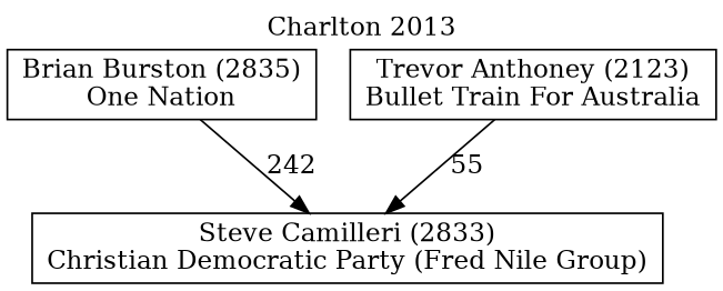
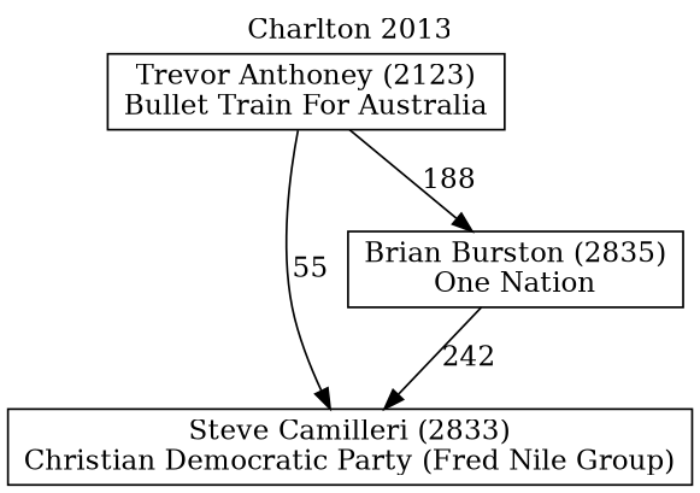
  digraph {
    label="Charlton 2013"
    labelloc=t
    mclimit=10
    node [shape=box]
    n1 [label="Steve Camilleri (2833)\nChristian Democratic Party (Fred Nile Group)"]
    n2 [label="Brian Burston (2835)\nOne Nation"]
    n3 [label="Trevor Anthoney (2123)\nBullet Train For Australia"]
    n2 -> n1 [label=242]
    n3 -> n1 [label=55]
+   n3 -> n2 [label=188]
  }
